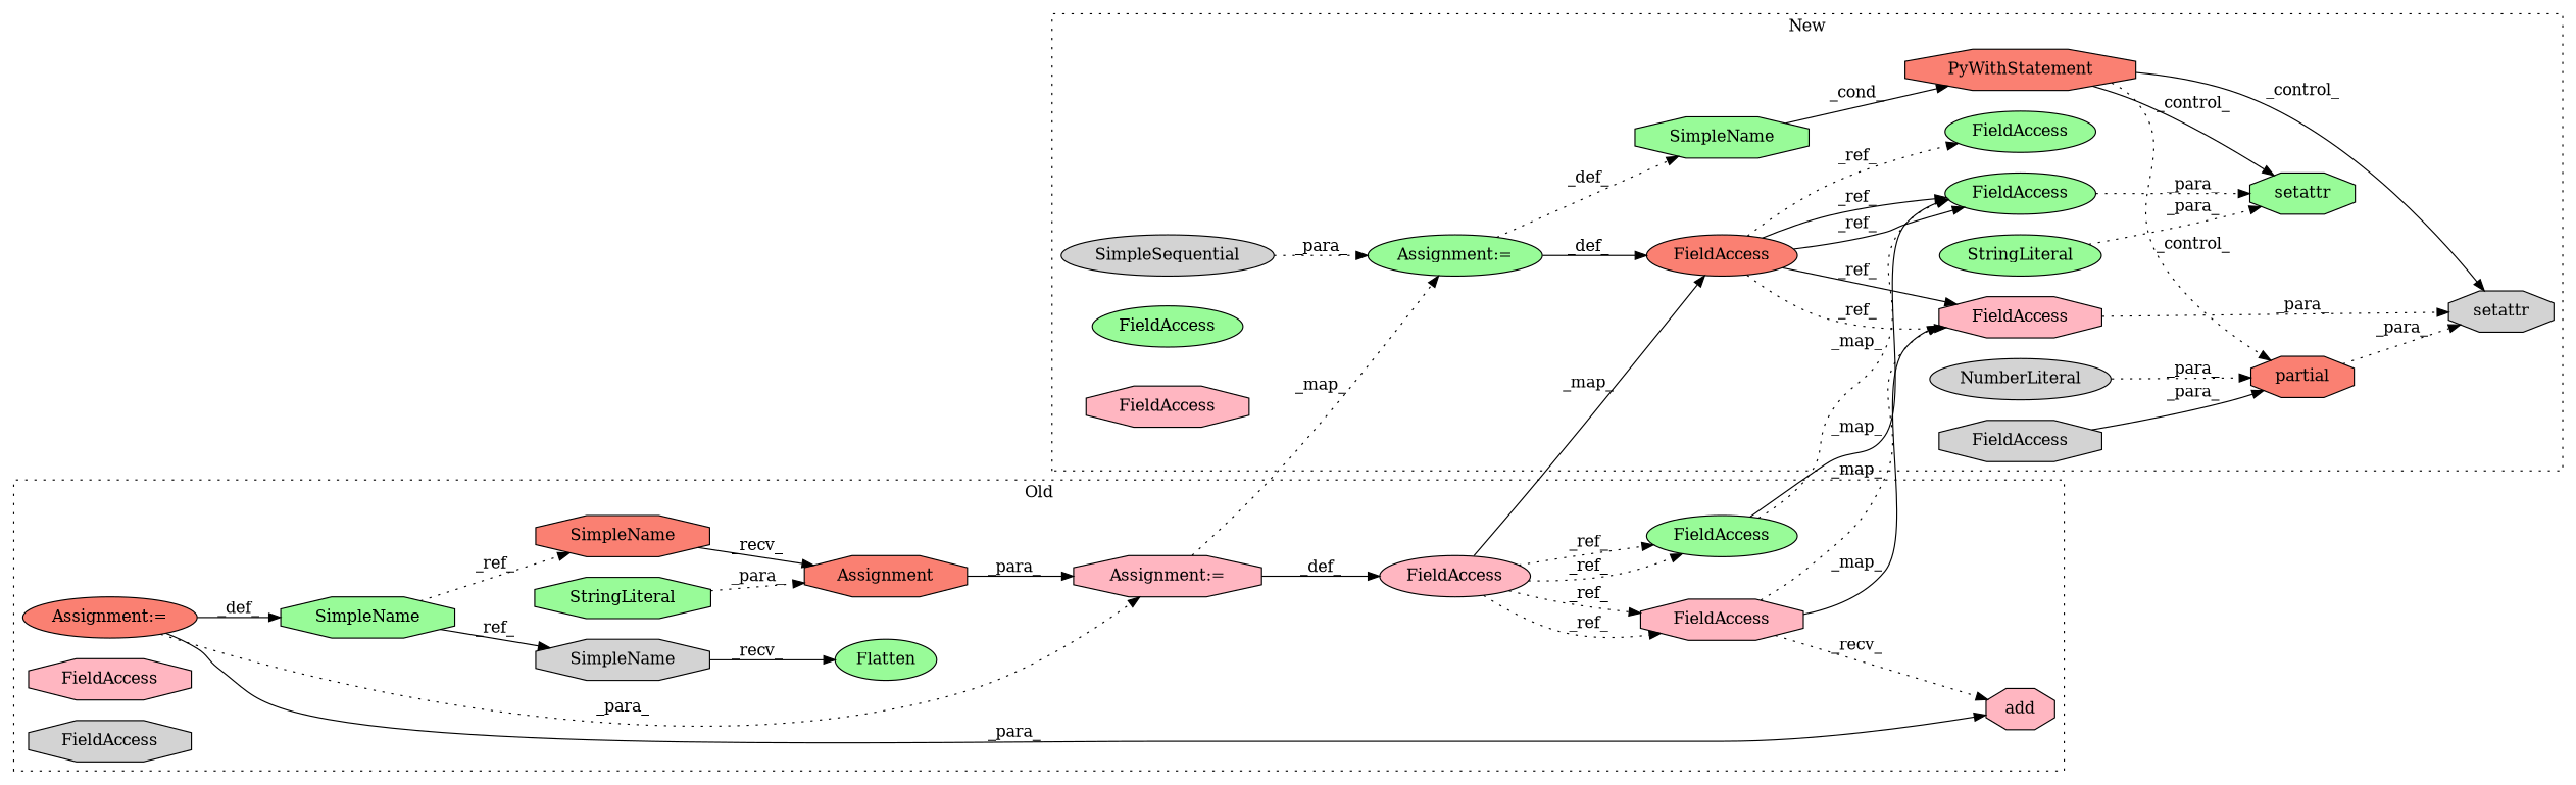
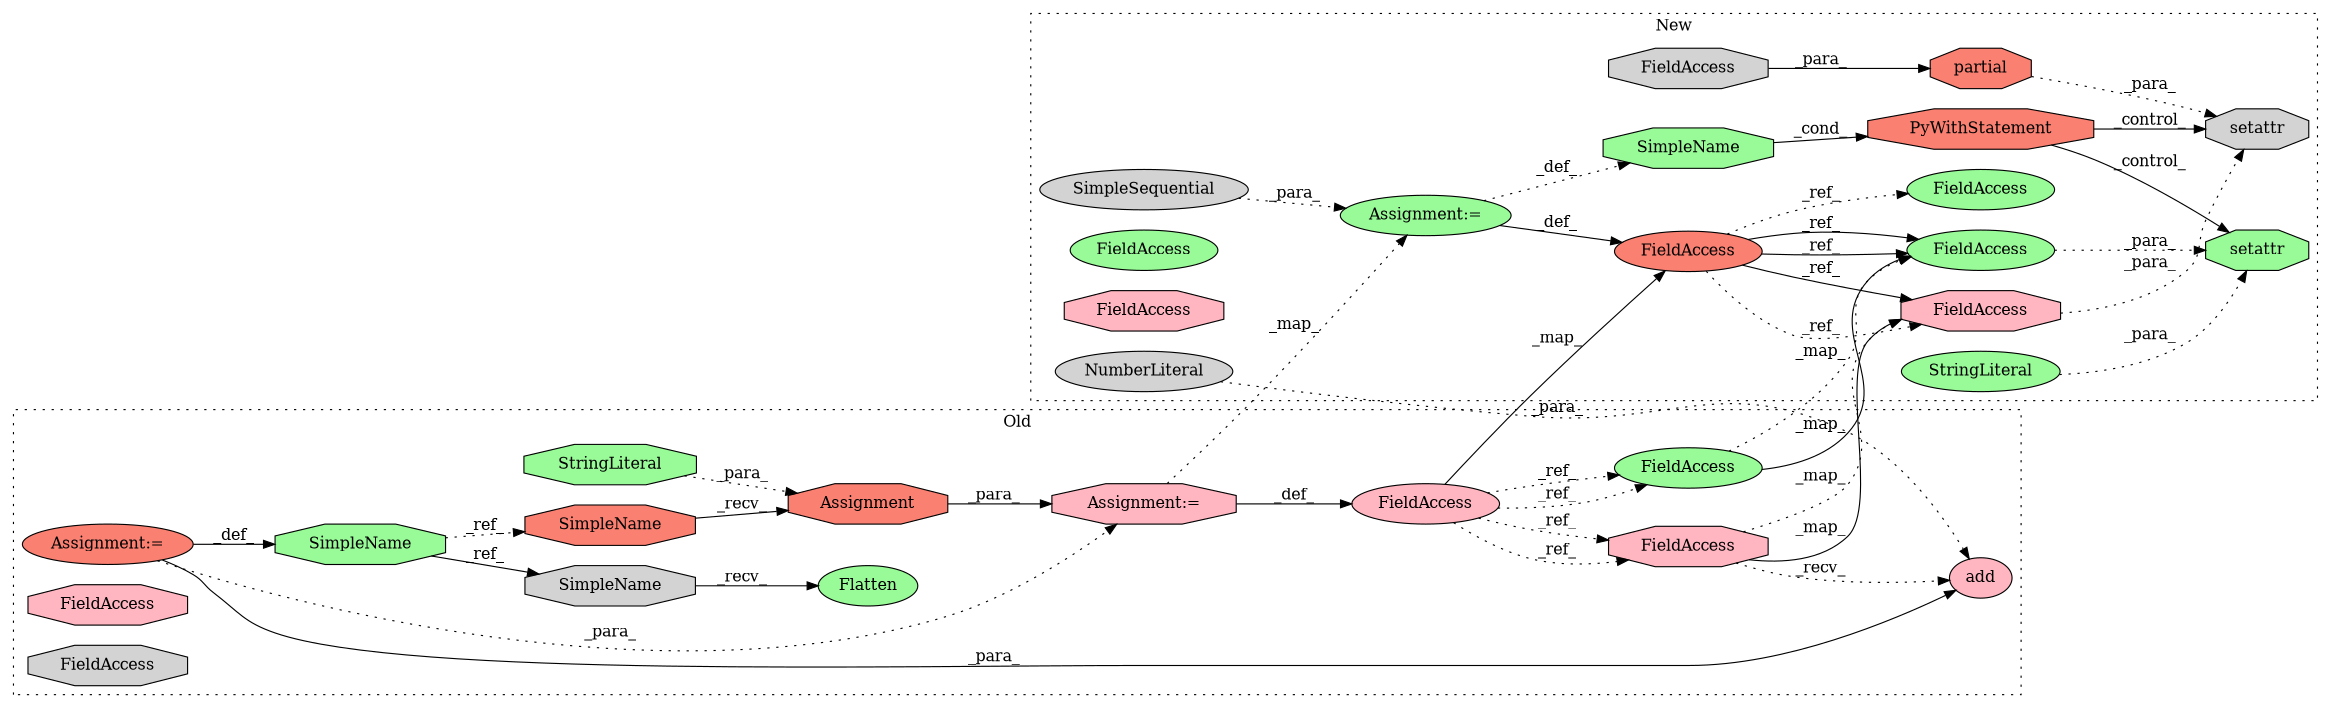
  digraph {
    rankdir=LR
    node [a=22 fillcolor=palegreen l=11 s=5529 shape=octagon style=filled]
    edge [style=dotted]
    n1 [a=32 fillcolor=salmon l="17,1" label=Assignment s="6787,6806"]
    n2 [a=42 l=2 label=SimpleName]
    n3 [a=32 l=9 label=Flatten s=7194 shape=ellipse]
    n4 [fillcolor=lightpink label=FieldAccess s=6772 shape=ellipse]
    n5 [a=7 fillcolor=lightpink l=1 label="Assignment:=" s=6783]
    n6 [a=7 fillcolor=salmon l=2 label="Assignment:=" shape=ellipse]
    n7 [fillcolor=lightpink label=FieldAccess s=7024]
    n8 [fillcolor=lightgrey label=FieldAccess s=7175]
-   n9 [a=32 fillcolor=lightpink l="4,1" label=add s="7036,7057"]
+   n9 [a=32 fillcolor=lightpink l="4,1" label=add s="7036,7057" shape=ellipse]
    n10 [a=45 l=2 label=StringLiteral s=6804]
    n11 [a=42 fillcolor=salmon l=2 label=SimpleName s=6784]
    n12 [a=42 fillcolor=lightgrey l=2 label=SimpleName s=7191]
    n13 [label=FieldAccess s=7175 shape=ellipse]
    n14 [fillcolor=lightpink label=FieldAccess s=7024]
    n15 [a=32 fillcolor=lightgrey l=18 label=SimpleSequential s=7926 shape=ellipse]
    n16 [fillcolor=salmon label=FieldAccess s=7914 shape=ellipse]
    n17 [a=7 l=1 label="Assignment:=" s=7925 shape=ellipse]
    n18 [a=32 l="8,1" label=setattr s="8564,8669"]
    n19 [a=42 label=SimpleName l="" s=""]
    n20 [a=104 fillcolor=salmon l="10,2" label=PyWithStatement s="7952,7986"]
    n21 [a=32 fillcolor=lightgrey l="8,1" label=setattr s="8325,8405"]
    n22 [label=FieldAccess s=8118 shape=ellipse]
    n23 [label=FieldAccess s=8333 shape=ellipse]
    n24 [fillcolor=lightpink label=FieldAccess s=8572]
    n25 [a=45 l=15 label=StringLiteral s=8584 shape=ellipse]
    n26 [a=32 fillcolor=salmon l="8,1" label=partial s="8356,8404"]
    n27 [fillcolor=lightgrey l=36 label=FieldAccess s=8364]
    n28 [a=34 fillcolor=lightgrey l=1 label=NumberLiteral s=8401 shape=ellipse]
    n29 [label=FieldAccess s=8572 shape=ellipse]
    n30 [fillcolor=lightpink label=FieldAccess s=8333]
    subgraph cluster_1 {
      label=Old
      style=dotted
      n1
      n2
      n3
      n4
      n5
      n6
      n7
      n8
      n9
      n10
      n11
      n12
      n13
      n14
    }
    subgraph cluster_2 {
      label=New
      style=dotted
      n15
      n16
      n17
      n18
      n19
      n20
      n21
      n22
      n23
      n24
      n25
      n26
      n27
      n28
      n29
      n30
    }
    n1 -> n5 [label=_para_ style=solid]
    n2 -> n11 [label=_ref_]
    n2 -> n12 [label=_ref_ style=solid]
    n4 -> n13 [label=_ref_]
    n4 -> n13 [label=_ref_]
    n4 -> n14 [label=_ref_]
    n4 -> n14 [label=_ref_]
    n4 -> n16 [label=_map_ style=solid]
    n5 -> n4 [label=_def_ style=solid]
    n5 -> n17 [label=_map_]
    n6 -> n2 [label=_def_ style=solid]
    n6 -> n5 [label=_para_]
    n6 -> n9 [label=_para_ style=solid]
    n10 -> n1 [label=_para_]
    n11 -> n1 [label=_recv_ style=solid]
    n12 -> n3 [label=_recv_ style=solid]
    n13 -> n29 [label=_map_]
    n13 -> n29 [label=_map_ style=solid]
    n14 -> n9 [label=_recv_]
    n14 -> n30 [label=_map_]
    n14 -> n30 [label=_map_ style=solid]
    n15 -> n17 [label=_para_]
    n16 -> n22 [label=_ref_]
    n16 -> n29 [label=_ref_ style=solid]
    n16 -> n29 [label=_ref_ style=solid]
    n16 -> n30 [label=_ref_]
    n16 -> n30 [label=_ref_ style=solid]
    n17 -> n16 [label=_def_ style=solid]
    n17 -> n19 [label=_def_]
    n19 -> n20 [label=_cond_ style=solid]
    n20 -> n18 [label=_control_ style=solid]
    n20 -> n21 [label=_control_ style=solid]
-   n20 -> n26 [label=_control_]
    n25 -> n18 [label=_para_]
    n26 -> n21 [label=_para_]
    n27 -> n26 [label=_para_ style=solid]
-   n28 -> n26 [label=_para_]
+   n28 -> n9 [label=_para_]
    n29 -> n18 [label=_para_]
    n30 -> n21 [label=_para_]
  }
